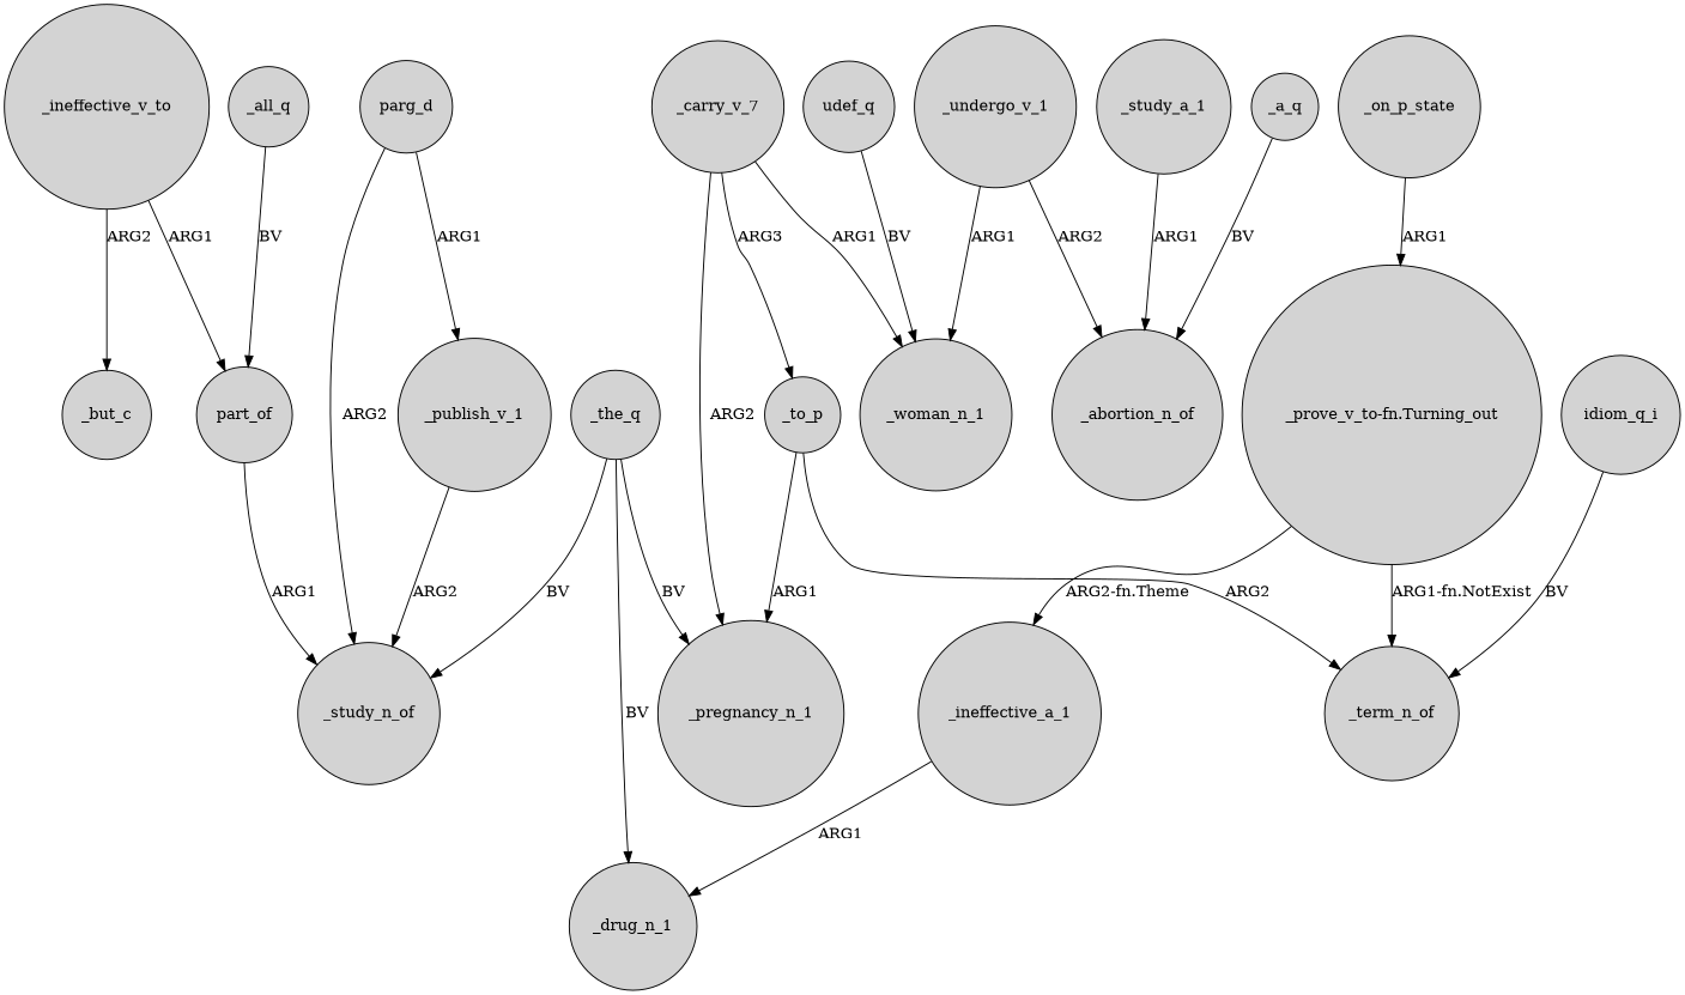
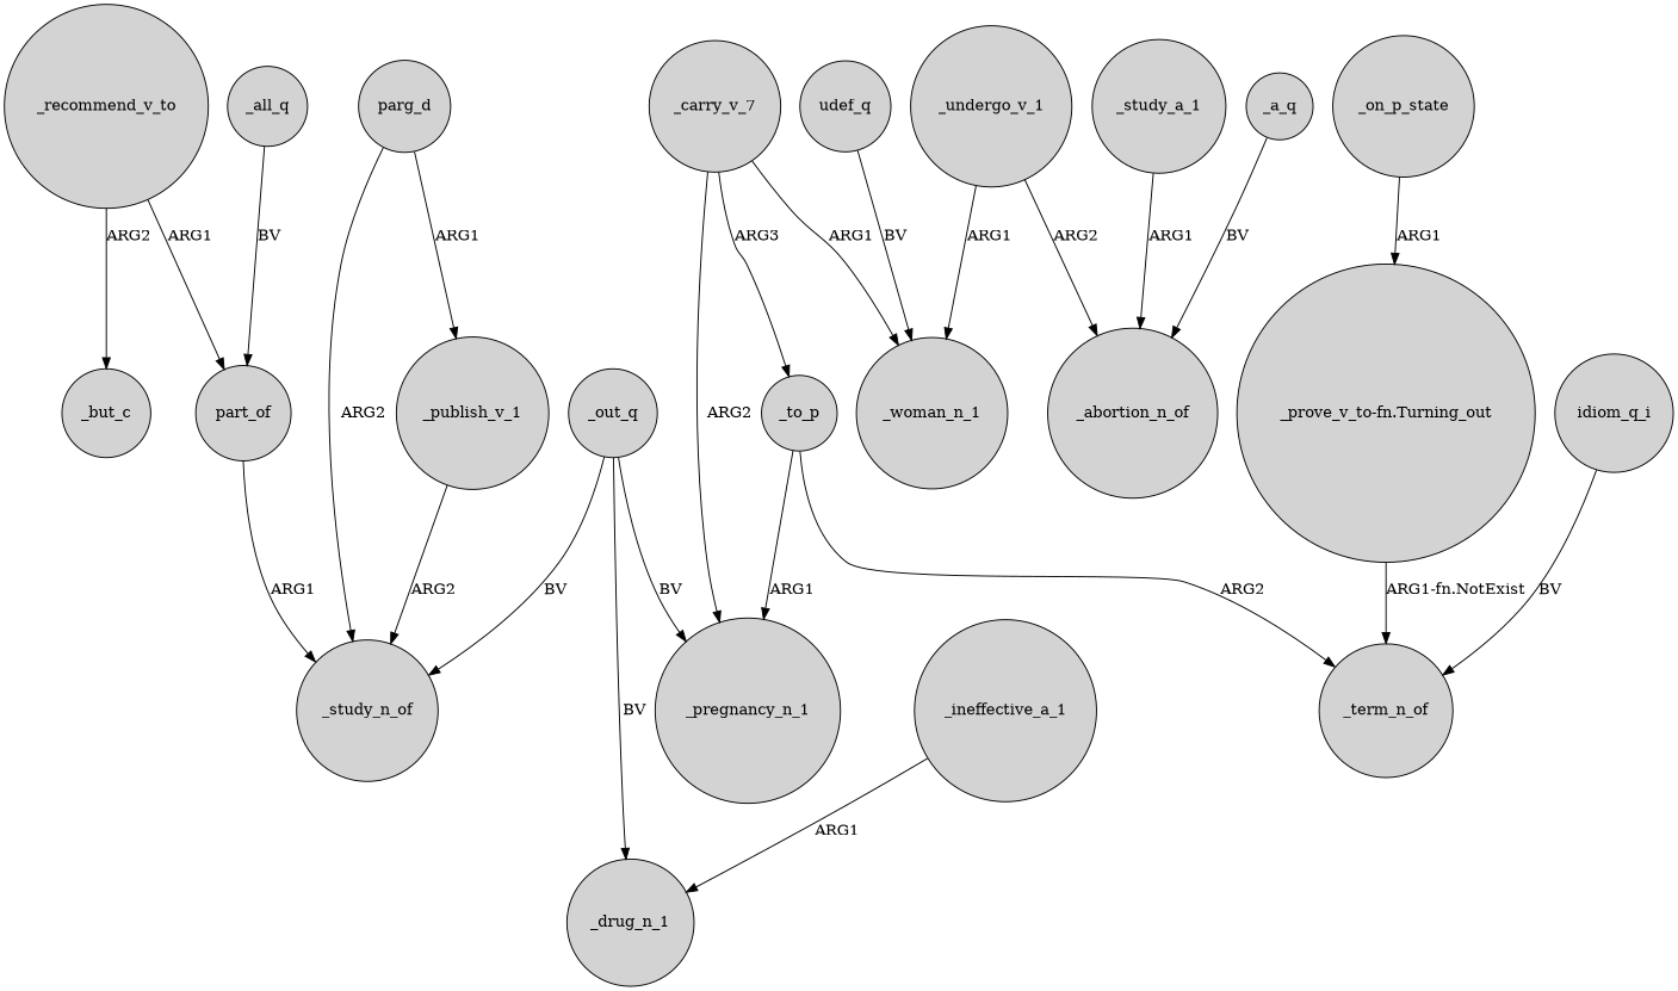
  digraph {
    node [shape=circle style=filled]
-   _the_q
+   _the_q [label=_out_q]
    _study_n_of
    _pregnancy_n_1
    _drug_n_1
-   _recommend_v_to [label=_ineffective_v_to]
+   _recommend_v_to
    _but_c
    part_of
    n8 [label=_carry_v_7]
    _woman_n_1
    _to_p
    _term_n_of
    _all_q
    udef_q
    parg_d
    _publish_v_1
    "_prove_v_to-fn.Turning_out"
    _ineffective_a_1
    _undergo_v_1
    _abortion_n_of
    _on_p_state
    idiom_q_i
    _a_q
    n23 [label=_study_a_1]
    _the_q -> _study_n_of [label=BV]
    _the_q -> _pregnancy_n_1 [label=BV]
    _the_q -> _drug_n_1 [label=BV]
    _recommend_v_to -> _but_c [label=ARG2]
    _recommend_v_to -> part_of [label=ARG1]
    part_of -> _study_n_of [label=ARG1]
    n8 -> _pregnancy_n_1 [label=ARG2]
    n8 -> _woman_n_1 [label=ARG1]
    n8 -> _to_p [label=ARG3]
    _to_p -> _pregnancy_n_1 [label=ARG1]
    _to_p -> _term_n_of [label=ARG2]
    _all_q -> part_of [label=BV]
    udef_q -> _woman_n_1 [label=BV]
    parg_d -> _study_n_of [label=ARG2]
    parg_d -> _publish_v_1 [label=ARG1]
    _publish_v_1 -> _study_n_of [label=ARG2]
    "_prove_v_to-fn.Turning_out" -> _term_n_of [label="ARG1-fn.NotExist"]
-   "_prove_v_to-fn.Turning_out" -> _ineffective_a_1 [label="ARG2-fn.Theme"]
    _ineffective_a_1 -> _drug_n_1 [label=ARG1]
    _undergo_v_1 -> _woman_n_1 [label=ARG1]
    _undergo_v_1 -> _abortion_n_of [label=ARG2]
    _on_p_state -> "_prove_v_to-fn.Turning_out" [label=ARG1]
    idiom_q_i -> _term_n_of [label=BV]
    _a_q -> _abortion_n_of [label=BV]
    n23 -> _abortion_n_of [label=ARG1]
  }
